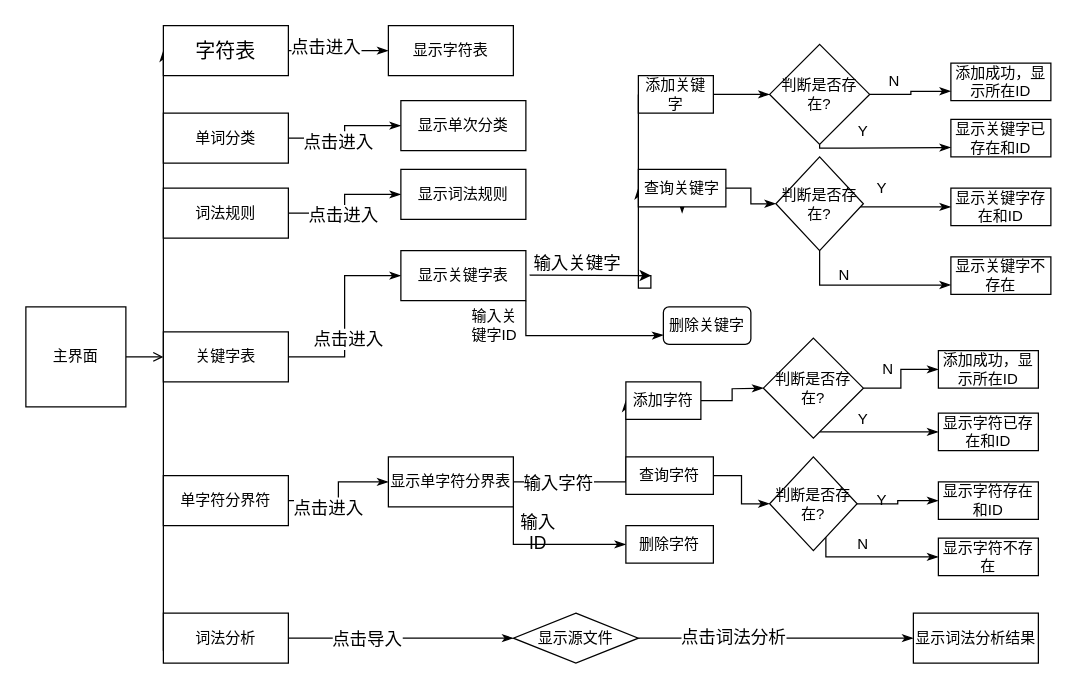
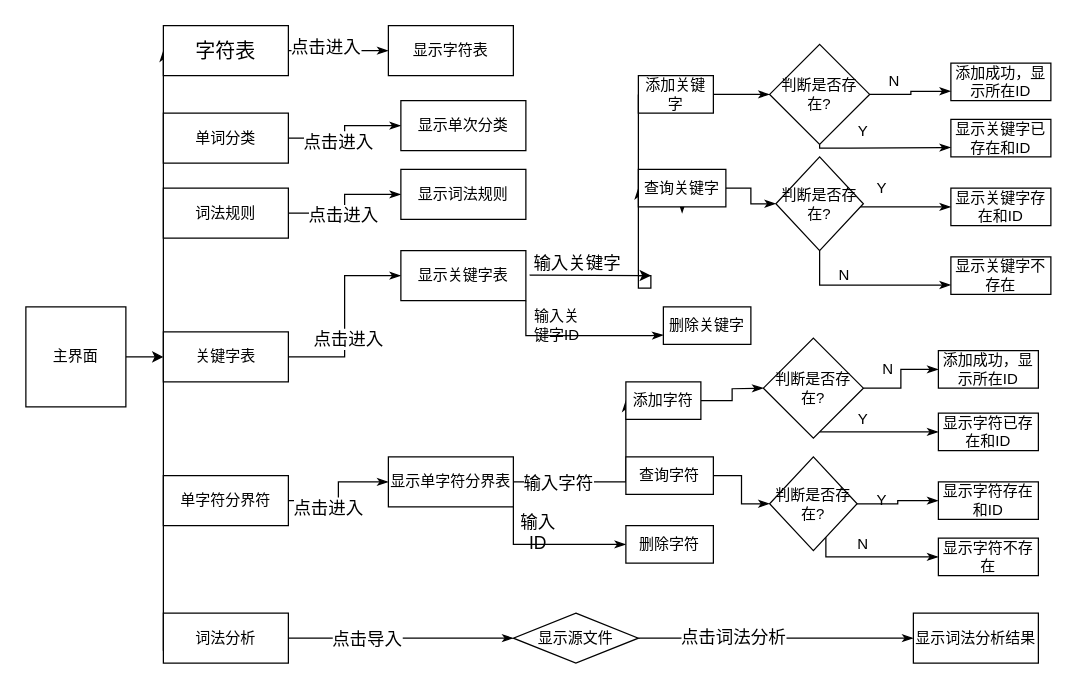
  <mxCell id="0" />
  <mxCell id="1" parent="0" />
- <mxCell id="2" style="edgeStyle=orthogonalEdgeStyle;rounded=0;orthogonalLoop=1;jettySize=auto;html=1;entryX=0;entryY=0.5;entryDx=0;entryDy=0;endArrow=open;" parent="1" source="4" target="16" edge="1"><mxGeometry relative="1" as="geometry" /></mxCell>
+ <mxCell id="2" style="edgeStyle=orthogonalEdgeStyle;rounded=0;orthogonalLoop=1;jettySize=auto;html=1;entryX=0;entryY=0.5;entryDx=0;entryDy=0;" parent="1" source="4" target="16" edge="1"><mxGeometry relative="1" as="geometry" /></mxCell>
  <mxCell id="3" style="edgeStyle=orthogonalEdgeStyle;rounded=0;orthogonalLoop=1;jettySize=auto;html=1;endArrow=classicThin;endFill=1;entryX=0;entryY=0.5;entryDx=0;entryDy=0;exitX=0;exitY=0.75;exitDx=0;exitDy=0;" parent="1" source="22" target="10" edge="1"><mxGeometry relative="1" as="geometry"><mxPoint x="135" y="100" as="targetPoint" /><Array as="points"><mxPoint x="130" y="330" /><mxPoint x="130" y="40" /></Array></mxGeometry></mxCell>
  <mxCell id="4" value="主界面" style="whiteSpace=wrap;html=1;aspect=fixed;" parent="1" vertex="1"><mxGeometry x="20" y="245" width="80" height="80" as="geometry" /></mxCell>
  <mxCell id="5" style="edgeStyle=orthogonalEdgeStyle;rounded=0;orthogonalLoop=1;jettySize=auto;html=1;entryX=0;entryY=0.5;entryDx=0;entryDy=0;endArrow=classicThin;endFill=1;" parent="1" source="7" target="24" edge="1"><mxGeometry relative="1" as="geometry" /></mxCell>
  <mxCell id="6" value="&lt;font style=&quot;font-size: 14px&quot;&gt;点击进入&lt;/font&gt;" style="edgeLabel;html=1;align=center;verticalAlign=middle;resizable=0;points=[];" parent="5" vertex="1" connectable="0"><mxGeometry x="-0.213" y="-2" relative="1" as="geometry"><mxPoint as="offset" /></mxGeometry></mxCell>
  <mxCell id="7" value="单词分类" style="rounded=0;whiteSpace=wrap;html=1;" parent="1" vertex="1"><mxGeometry x="130" y="90" width="100" height="40" as="geometry" /></mxCell>
  <mxCell id="8" style="edgeStyle=orthogonalEdgeStyle;rounded=0;orthogonalLoop=1;jettySize=auto;html=1;endArrow=classicThin;endFill=1;" parent="1" source="10" target="23" edge="1"><mxGeometry relative="1" as="geometry" /></mxCell>
  <mxCell id="9" value="&lt;font style=&quot;font-size: 14px&quot;&gt;点击进入&lt;/font&gt;" style="edgeLabel;html=1;align=center;verticalAlign=middle;resizable=0;points=[];" parent="8" vertex="1" connectable="0"><mxGeometry x="-0.267" y="4" relative="1" as="geometry"><mxPoint as="offset" /></mxGeometry></mxCell>
  <mxCell id="10" value="&lt;font style=&quot;font-size: 16px&quot;&gt;字符表&lt;/font&gt;" style="rounded=0;whiteSpace=wrap;html=1;" parent="1" vertex="1"><mxGeometry x="130" y="20" width="100" height="40" as="geometry" /></mxCell>
  <mxCell id="11" style="edgeStyle=orthogonalEdgeStyle;rounded=0;orthogonalLoop=1;jettySize=auto;html=1;entryX=0;entryY=0.5;entryDx=0;entryDy=0;endArrow=classicThin;endFill=1;" parent="1" source="13" target="25" edge="1"><mxGeometry relative="1" as="geometry" /></mxCell>
  <mxCell id="12" value="&lt;font style=&quot;font-size: 14px&quot;&gt;点击进入&lt;/font&gt;" style="edgeLabel;html=1;align=center;verticalAlign=middle;resizable=0;points=[];" parent="11" vertex="1" connectable="0"><mxGeometry x="-0.187" y="-1" relative="1" as="geometry"><mxPoint as="offset" /></mxGeometry></mxCell>
  <mxCell id="13" value="词法规则" style="rounded=0;whiteSpace=wrap;html=1;" parent="1" vertex="1"><mxGeometry x="130" y="150" width="100" height="40" as="geometry" /></mxCell>
  <mxCell id="14" style="edgeStyle=orthogonalEdgeStyle;rounded=0;orthogonalLoop=1;jettySize=auto;html=1;entryX=0;entryY=0.5;entryDx=0;entryDy=0;endArrow=classicThin;endFill=1;" parent="1" source="16" target="27" edge="1"><mxGeometry relative="1" as="geometry" /></mxCell>
  <mxCell id="15" value="&lt;font style=&quot;font-size: 14px&quot;&gt;点击进入&lt;/font&gt;" style="edgeLabel;html=1;align=center;verticalAlign=middle;resizable=0;points=[];" parent="14" vertex="1" connectable="0"><mxGeometry x="-0.227" y="-2" relative="1" as="geometry"><mxPoint as="offset" /></mxGeometry></mxCell>
  <mxCell id="16" value="关键字表" style="rounded=0;whiteSpace=wrap;html=1;" parent="1" vertex="1"><mxGeometry x="130" y="265" width="100" height="40" as="geometry" /></mxCell>
  <mxCell id="17" style="edgeStyle=orthogonalEdgeStyle;rounded=0;orthogonalLoop=1;jettySize=auto;html=1;entryX=0;entryY=0.5;entryDx=0;entryDy=0;endArrow=classicThin;endFill=1;" parent="1" source="19" target="55" edge="1"><mxGeometry relative="1" as="geometry" /></mxCell>
  <mxCell id="18" value="&lt;font style=&quot;font-size: 14px&quot;&gt;点击进入&lt;/font&gt;" style="edgeLabel;html=1;align=center;verticalAlign=middle;resizable=0;points=[];" parent="17" vertex="1" connectable="0"><mxGeometry x="-0.352" y="-5" relative="1" as="geometry"><mxPoint as="offset" /></mxGeometry></mxCell>
  <mxCell id="19" value="单字符分界符" style="rounded=0;whiteSpace=wrap;html=1;" parent="1" vertex="1"><mxGeometry x="130" y="380" width="100" height="40" as="geometry" /></mxCell>
  <mxCell id="20" style="edgeStyle=orthogonalEdgeStyle;rounded=0;orthogonalLoop=1;jettySize=auto;html=1;entryX=0;entryY=0.5;entryDx=0;entryDy=0;endArrow=classicThin;endFill=1;" parent="1" source="22" target="78" edge="1"><mxGeometry relative="1" as="geometry" /></mxCell>
  <mxCell id="21" value="&lt;font style=&quot;font-size: 14px&quot;&gt;点击导入&lt;/font&gt;" style="edgeLabel;html=1;align=center;verticalAlign=middle;resizable=0;points=[];" parent="20" vertex="1" connectable="0"><mxGeometry x="-0.309" relative="1" as="geometry"><mxPoint as="offset" /></mxGeometry></mxCell>
  <mxCell id="22" value="词法分析" style="rounded=0;whiteSpace=wrap;html=1;" parent="1" vertex="1"><mxGeometry x="130" y="490" width="100" height="40" as="geometry" /></mxCell>
  <mxCell id="23" value="显示字符表" style="rounded=0;whiteSpace=wrap;html=1;" parent="1" vertex="1"><mxGeometry x="310" y="20" width="100" height="40" as="geometry" /></mxCell>
  <mxCell id="24" value="显示单次分类" style="rounded=0;whiteSpace=wrap;html=1;" parent="1" vertex="1"><mxGeometry x="320" y="80" width="100" height="40" as="geometry" /></mxCell>
  <mxCell id="25" value="显示词法规则" style="rounded=0;whiteSpace=wrap;html=1;" parent="1" vertex="1"><mxGeometry x="320" y="135" width="100" height="40" as="geometry" /></mxCell>
  <mxCell id="26" style="edgeStyle=orthogonalEdgeStyle;rounded=0;orthogonalLoop=1;jettySize=auto;html=1;entryX=0;entryY=0.75;entryDx=0;entryDy=0;endArrow=classicThin;endFill=1;" parent="1" source="27" target="48" edge="1"><mxGeometry relative="1" as="geometry"><Array as="points"><mxPoint x="420" y="268" /><mxPoint x="520" y="268" /></Array></mxGeometry></mxCell>
  <mxCell id="27" value="显示关键字表" style="rounded=0;whiteSpace=wrap;html=1;" parent="1" vertex="1"><mxGeometry x="320" y="200" width="100" height="40" as="geometry" /></mxCell>
  <mxCell id="28" value="添加成功，显示所在ID" style="rounded=0;whiteSpace=wrap;html=1;" parent="1" vertex="1"><mxGeometry x="760" y="50" width="80" height="30" as="geometry" /></mxCell>
  <mxCell id="29" value="显示关键字已存在和ID" style="rounded=0;whiteSpace=wrap;html=1;" parent="1" vertex="1"><mxGeometry x="760" y="95" width="80" height="30" as="geometry" /></mxCell>
  <mxCell id="30" value="" style="endArrow=classic;html=1;" parent="1" edge="1"><mxGeometry width="50" height="50" relative="1" as="geometry"><mxPoint x="430" y="219.5" as="sourcePoint" /><mxPoint x="520" y="220" as="targetPoint" /><Array as="points"><mxPoint x="420" y="219.5" /></Array></mxGeometry></mxCell>
  <mxCell id="31" value="&lt;font style=&quot;font-size: 14px&quot;&gt;输入关键字&lt;br&gt;&lt;/font&gt;" style="edgeLabel;html=1;align=center;verticalAlign=middle;resizable=0;points=[];" parent="30" vertex="1" connectable="0"><mxGeometry x="-0.14" y="1" relative="1" as="geometry"><mxPoint x="3" y="-9" as="offset" /></mxGeometry></mxCell>
  <mxCell id="32" style="edgeStyle=orthogonalEdgeStyle;rounded=0;orthogonalLoop=1;jettySize=auto;html=1;entryX=0;entryY=0.75;entryDx=0;entryDy=0;endArrow=classicThin;endFill=1;" parent="1" source="34" target="28" edge="1"><mxGeometry relative="1" as="geometry"><Array as="points"><mxPoint x="728" y="75" /><mxPoint x="728" y="73" /></Array></mxGeometry></mxCell>
  <mxCell id="33" style="edgeStyle=orthogonalEdgeStyle;rounded=0;orthogonalLoop=1;jettySize=auto;html=1;entryX=0;entryY=0.75;entryDx=0;entryDy=0;endArrow=classicThin;endFill=1;" parent="1" source="34" target="29" edge="1"><mxGeometry relative="1" as="geometry"><Array as="points"><mxPoint x="655" y="118" /><mxPoint x="680" y="118" /></Array></mxGeometry></mxCell>
  <mxCell id="34" value="判断是否存在?" style="rhombus;whiteSpace=wrap;html=1;" parent="1" vertex="1"><mxGeometry x="615" y="35" width="80" height="80" as="geometry" /></mxCell>
  <mxCell id="35" value="Y" style="text;html=1;strokeColor=none;fillColor=none;align=center;verticalAlign=middle;whiteSpace=wrap;rounded=0;" parent="1" vertex="1"><mxGeometry x="670" y="95" width="40" height="20" as="geometry" /></mxCell>
  <mxCell id="36" style="edgeStyle=orthogonalEdgeStyle;rounded=0;orthogonalLoop=1;jettySize=auto;html=1;entryX=0;entryY=0.5;entryDx=0;entryDy=0;endArrow=classicThin;endFill=1;" parent="1" source="38" target="34" edge="1"><mxGeometry relative="1" as="geometry" /></mxCell>
  <mxCell id="37" style="edgeStyle=orthogonalEdgeStyle;rounded=0;orthogonalLoop=1;jettySize=auto;html=1;exitX=0;exitY=0.5;exitDx=0;exitDy=0;entryX=0;entryY=0.5;entryDx=0;entryDy=0;endArrow=classicThin;endFill=1;" parent="1" source="38" target="41" edge="1"><mxGeometry relative="1" as="geometry"><Array as="points"><mxPoint x="510" y="220" /><mxPoint x="520" y="220" /><mxPoint x="520" y="230" /><mxPoint x="510" y="230" /></Array></mxGeometry></mxCell>
  <mxCell id="38" value="添加关键字" style="rounded=0;whiteSpace=wrap;html=1;" parent="1" vertex="1"><mxGeometry x="510" y="60" width="60" height="30" as="geometry" /></mxCell>
  <mxCell id="39" style="edgeStyle=orthogonalEdgeStyle;rounded=0;orthogonalLoop=1;jettySize=auto;html=1;entryX=0;entryY=0.5;entryDx=0;entryDy=0;endArrow=classicThin;endFill=1;" parent="1" source="41" target="45" edge="1"><mxGeometry relative="1" as="geometry" /></mxCell>
  <mxCell id="40" style="edgeStyle=orthogonalEdgeStyle;rounded=0;orthogonalLoop=1;jettySize=auto;html=1;exitX=0.5;exitY=1;exitDx=0;exitDy=0;endArrow=classicThin;endFill=1;" edge="1" parent="1" source="41"><mxGeometry relative="1" as="geometry"><mxPoint x="545" y="170" as="targetPoint" /></mxGeometry></mxCell>
  <mxCell id="41" value="查询关键字" style="rounded=0;whiteSpace=wrap;html=1;" parent="1" vertex="1"><mxGeometry x="510" y="135" width="70" height="30" as="geometry" /></mxCell>
  <mxCell id="42" value="显示关键字存在和ID" style="rounded=0;whiteSpace=wrap;html=1;" parent="1" vertex="1"><mxGeometry x="760" y="150" width="80" height="30" as="geometry" /></mxCell>
  <mxCell id="43" style="edgeStyle=orthogonalEdgeStyle;rounded=0;orthogonalLoop=1;jettySize=auto;html=1;entryX=0;entryY=0.75;entryDx=0;entryDy=0;endArrow=classicThin;endFill=1;" parent="1" source="45" target="46" edge="1"><mxGeometry relative="1" as="geometry"><Array as="points"><mxPoint x="655" y="228" /><mxPoint x="760" y="228" /></Array></mxGeometry></mxCell>
  <mxCell id="44" style="edgeStyle=orthogonalEdgeStyle;rounded=0;orthogonalLoop=1;jettySize=auto;html=1;endArrow=classicThin;endFill=1;" edge="1" parent="1" source="45" target="42"><mxGeometry relative="1" as="geometry"><Array as="points"><mxPoint x="710" y="165" /><mxPoint x="710" y="165" /></Array></mxGeometry></mxCell>
  <mxCell id="45" value="判断是否存在?" style="rhombus;whiteSpace=wrap;html=1;" parent="1" vertex="1"><mxGeometry x="620" y="125" width="70" height="75" as="geometry" /></mxCell>
  <mxCell id="46" value="显示关键字不存在" style="rounded=0;whiteSpace=wrap;html=1;" parent="1" vertex="1"><mxGeometry x="760" y="205" width="80" height="30" as="geometry" /></mxCell>
  <mxCell id="47" value="N" style="text;html=1;strokeColor=none;fillColor=none;align=center;verticalAlign=middle;whiteSpace=wrap;rounded=0;" parent="1" vertex="1"><mxGeometry x="655" y="210" width="40" height="20" as="geometry" /></mxCell>
- <mxCell id="48" value="删除关键字" style="whiteSpace=wrap;html=1;rounded=1;" parent="1" vertex="1"><mxGeometry x="530" y="245" width="70" height="30" as="geometry" /></mxCell>
- <mxCell id="49" value="输入关键字ID" style="text;html=1;strokeColor=none;fillColor=none;align=center;verticalAlign=middle;whiteSpace=wrap;rounded=0;" parent="1" vertex="1"><mxGeometry x="375" y="250" width="40" height="20" as="geometry" /></mxCell>
+ <mxCell id="48" value="删除关键字" style="rounded=0;whiteSpace=wrap;html=1;" parent="1" vertex="1"><mxGeometry x="530" y="245" width="70" height="30" as="geometry" /></mxCell>
+ <mxCell id="49" value="输入关键字ID" style="text;html=1;strokeColor=none;fillColor=none;align=center;verticalAlign=middle;whiteSpace=wrap;rounded=0;" parent="1" vertex="1"><mxGeometry x="425" y="250" width="40" height="20" as="geometry" /></mxCell>
  <mxCell id="50" style="edgeStyle=orthogonalEdgeStyle;rounded=0;orthogonalLoop=1;jettySize=auto;html=1;exitX=0.5;exitY=1;exitDx=0;exitDy=0;endArrow=classicThin;endFill=1;" parent="1" source="16" target="16" edge="1"><mxGeometry relative="1" as="geometry" /></mxCell>
  <mxCell id="51" value="N" style="text;html=1;strokeColor=none;fillColor=none;align=center;verticalAlign=middle;whiteSpace=wrap;rounded=0;" parent="1" vertex="1"><mxGeometry x="695" y="55" width="40" height="20" as="geometry" /></mxCell>
  <mxCell id="52" style="edgeStyle=orthogonalEdgeStyle;rounded=0;orthogonalLoop=1;jettySize=auto;html=1;entryX=0;entryY=0.5;entryDx=0;entryDy=0;endArrow=classicThin;endFill=1;" parent="1" source="55" target="57" edge="1"><mxGeometry relative="1" as="geometry"><Array as="points"><mxPoint x="500" y="385" /></Array></mxGeometry></mxCell>
  <mxCell id="53" value="&lt;font style=&quot;font-size: 14px&quot;&gt;输入字符&lt;/font&gt;" style="edgeLabel;html=1;align=center;verticalAlign=middle;resizable=0;points=[];" parent="52" vertex="1" connectable="0"><mxGeometry x="-0.631" y="-2" relative="1" as="geometry"><mxPoint x="6" y="-2" as="offset" /></mxGeometry></mxCell>
  <mxCell id="54" style="edgeStyle=orthogonalEdgeStyle;rounded=0;orthogonalLoop=1;jettySize=auto;html=1;entryX=0;entryY=0.5;entryDx=0;entryDy=0;endArrow=classicThin;endFill=1;" parent="1" source="55" target="60" edge="1"><mxGeometry relative="1" as="geometry"><Array as="points"><mxPoint x="410" y="435" /></Array></mxGeometry></mxCell>
  <mxCell id="55" value="显示单字符分界表" style="rounded=0;whiteSpace=wrap;html=1;" parent="1" vertex="1"><mxGeometry x="310" y="365" width="100" height="40" as="geometry" /></mxCell>
  <mxCell id="56" style="edgeStyle=orthogonalEdgeStyle;rounded=0;orthogonalLoop=1;jettySize=auto;html=1;endArrow=classicThin;endFill=1;" parent="1" source="57" edge="1"><mxGeometry relative="1" as="geometry"><mxPoint x="610" y="310" as="targetPoint" /></mxGeometry></mxCell>
  <mxCell id="57" value="添加字符" style="rounded=0;whiteSpace=wrap;html=1;" parent="1" vertex="1"><mxGeometry x="500" y="305" width="60" height="30" as="geometry" /></mxCell>
  <mxCell id="58" style="edgeStyle=orthogonalEdgeStyle;rounded=0;orthogonalLoop=1;jettySize=auto;html=1;entryX=0;entryY=0.5;entryDx=0;entryDy=0;endArrow=classicThin;endFill=1;" parent="1" source="59" target="66" edge="1"><mxGeometry relative="1" as="geometry" /></mxCell>
  <mxCell id="59" value="查询字符" style="rounded=0;whiteSpace=wrap;html=1;" parent="1" vertex="1"><mxGeometry x="500" y="365" width="70" height="30" as="geometry" /></mxCell>
  <mxCell id="60" value="删除字符" style="rounded=0;whiteSpace=wrap;html=1;" parent="1" vertex="1"><mxGeometry x="500" y="420" width="70" height="30" as="geometry" /></mxCell>
  <mxCell id="61" style="edgeStyle=orthogonalEdgeStyle;rounded=0;orthogonalLoop=1;jettySize=auto;html=1;entryX=0;entryY=0.5;entryDx=0;entryDy=0;endArrow=classicThin;endFill=1;" parent="1" source="63" target="67" edge="1"><mxGeometry relative="1" as="geometry" /></mxCell>
  <mxCell id="62" style="edgeStyle=orthogonalEdgeStyle;rounded=0;orthogonalLoop=1;jettySize=auto;html=1;entryX=0;entryY=0.5;entryDx=0;entryDy=0;endArrow=classicThin;endFill=1;" parent="1" source="63" target="68" edge="1"><mxGeometry relative="1" as="geometry"><Array as="points"><mxPoint x="660" y="345" /><mxPoint x="660" y="345" /></Array></mxGeometry></mxCell>
  <mxCell id="63" value="判断是否存在?" style="rhombus;whiteSpace=wrap;html=1;" parent="1" vertex="1"><mxGeometry x="610" y="270" width="80" height="80" as="geometry" /></mxCell>
  <mxCell id="64" style="edgeStyle=orthogonalEdgeStyle;rounded=0;orthogonalLoop=1;jettySize=auto;html=1;entryX=0;entryY=0.5;entryDx=0;entryDy=0;endArrow=classicThin;endFill=1;" parent="1" source="66" target="69" edge="1"><mxGeometry relative="1" as="geometry" /></mxCell>
  <mxCell id="65" style="edgeStyle=orthogonalEdgeStyle;rounded=0;orthogonalLoop=1;jettySize=auto;html=1;entryX=0;entryY=0.5;entryDx=0;entryDy=0;endArrow=classicThin;endFill=1;" parent="1" source="66" target="70" edge="1"><mxGeometry relative="1" as="geometry"><Array as="points"><mxPoint x="660" y="445" /><mxPoint x="660" y="445" /></Array></mxGeometry></mxCell>
  <mxCell id="66" value="判断是否存在?" style="rhombus;whiteSpace=wrap;html=1;" parent="1" vertex="1"><mxGeometry x="615" y="365" width="70" height="75" as="geometry" /></mxCell>
  <mxCell id="67" value="添加成功，显示所在ID" style="rounded=0;whiteSpace=wrap;html=1;" parent="1" vertex="1"><mxGeometry x="750" y="280" width="80" height="30" as="geometry" /></mxCell>
  <mxCell id="68" value="显示字符已存在和ID" style="rounded=0;whiteSpace=wrap;html=1;" parent="1" vertex="1"><mxGeometry x="750" y="330" width="80" height="30" as="geometry" /></mxCell>
  <mxCell id="69" value="显示字符存在和ID" style="rounded=0;whiteSpace=wrap;html=1;" parent="1" vertex="1"><mxGeometry x="750" y="385" width="80" height="30" as="geometry" /></mxCell>
  <mxCell id="70" value="显示字符不存在" style="rounded=0;whiteSpace=wrap;html=1;" parent="1" vertex="1"><mxGeometry x="750" y="430" width="80" height="30" as="geometry" /></mxCell>
  <mxCell id="71" value="N" style="text;html=1;strokeColor=none;fillColor=none;align=center;verticalAlign=middle;whiteSpace=wrap;rounded=0;" parent="1" vertex="1"><mxGeometry x="690" y="285" width="40" height="20" as="geometry" /></mxCell>
  <mxCell id="72" value="Y" style="text;html=1;strokeColor=none;fillColor=none;align=center;verticalAlign=middle;whiteSpace=wrap;rounded=0;" parent="1" vertex="1"><mxGeometry x="670" y="325" width="40" height="20" as="geometry" /></mxCell>
  <mxCell id="73" value="Y" style="text;html=1;strokeColor=none;fillColor=none;align=center;verticalAlign=middle;whiteSpace=wrap;rounded=0;" parent="1" vertex="1"><mxGeometry x="685" y="390" width="40" height="20" as="geometry" /></mxCell>
  <mxCell id="74" value="N" style="text;html=1;strokeColor=none;fillColor=none;align=center;verticalAlign=middle;whiteSpace=wrap;rounded=0;" parent="1" vertex="1"><mxGeometry x="670" y="425" width="40" height="20" as="geometry" /></mxCell>
  <mxCell id="75" value="&lt;font style=&quot;font-size: 14px&quot;&gt;输入ID&lt;/font&gt;" style="text;html=1;strokeColor=none;fillColor=none;align=center;verticalAlign=middle;whiteSpace=wrap;rounded=0;" parent="1" vertex="1"><mxGeometry x="410" y="415" width="40" height="20" as="geometry" /></mxCell>
  <mxCell id="76" style="edgeStyle=orthogonalEdgeStyle;rounded=0;orthogonalLoop=1;jettySize=auto;html=1;entryX=0;entryY=0.5;entryDx=0;entryDy=0;endArrow=classicThin;endFill=1;" parent="1" source="78" target="79" edge="1"><mxGeometry relative="1" as="geometry" /></mxCell>
  <mxCell id="77" value="&lt;font style=&quot;font-size: 14px&quot;&gt;点击词法分析&lt;/font&gt;" style="edgeLabel;html=1;align=center;verticalAlign=middle;resizable=0;points=[];" parent="76" vertex="1" connectable="0"><mxGeometry x="-0.322" y="2" relative="1" as="geometry"><mxPoint as="offset" /></mxGeometry></mxCell>
  <mxCell id="78" value="显示源文件" style="rhombus;whiteSpace=wrap;html=1;" parent="1" vertex="1"><mxGeometry x="410" y="490" width="100" height="40" as="geometry" /></mxCell>
  <mxCell id="79" value="显示词法分析结果" style="rounded=0;whiteSpace=wrap;html=1;" parent="1" vertex="1"><mxGeometry x="730" y="490" width="100" height="40" as="geometry" /></mxCell>
  <mxCell id="80" value="Y" style="text;html=1;strokeColor=none;fillColor=none;align=center;verticalAlign=middle;whiteSpace=wrap;rounded=0;" parent="1" vertex="1"><mxGeometry x="685" y="140" width="40" height="20" as="geometry" /></mxCell>
  <mxCell id="81" style="edgeStyle=orthogonalEdgeStyle;rounded=0;orthogonalLoop=1;jettySize=auto;html=1;exitX=0.5;exitY=1;exitDx=0;exitDy=0;endArrow=classicThin;endFill=1;" edge="1" parent="1" source="47" target="47"><mxGeometry relative="1" as="geometry" /></mxCell>
